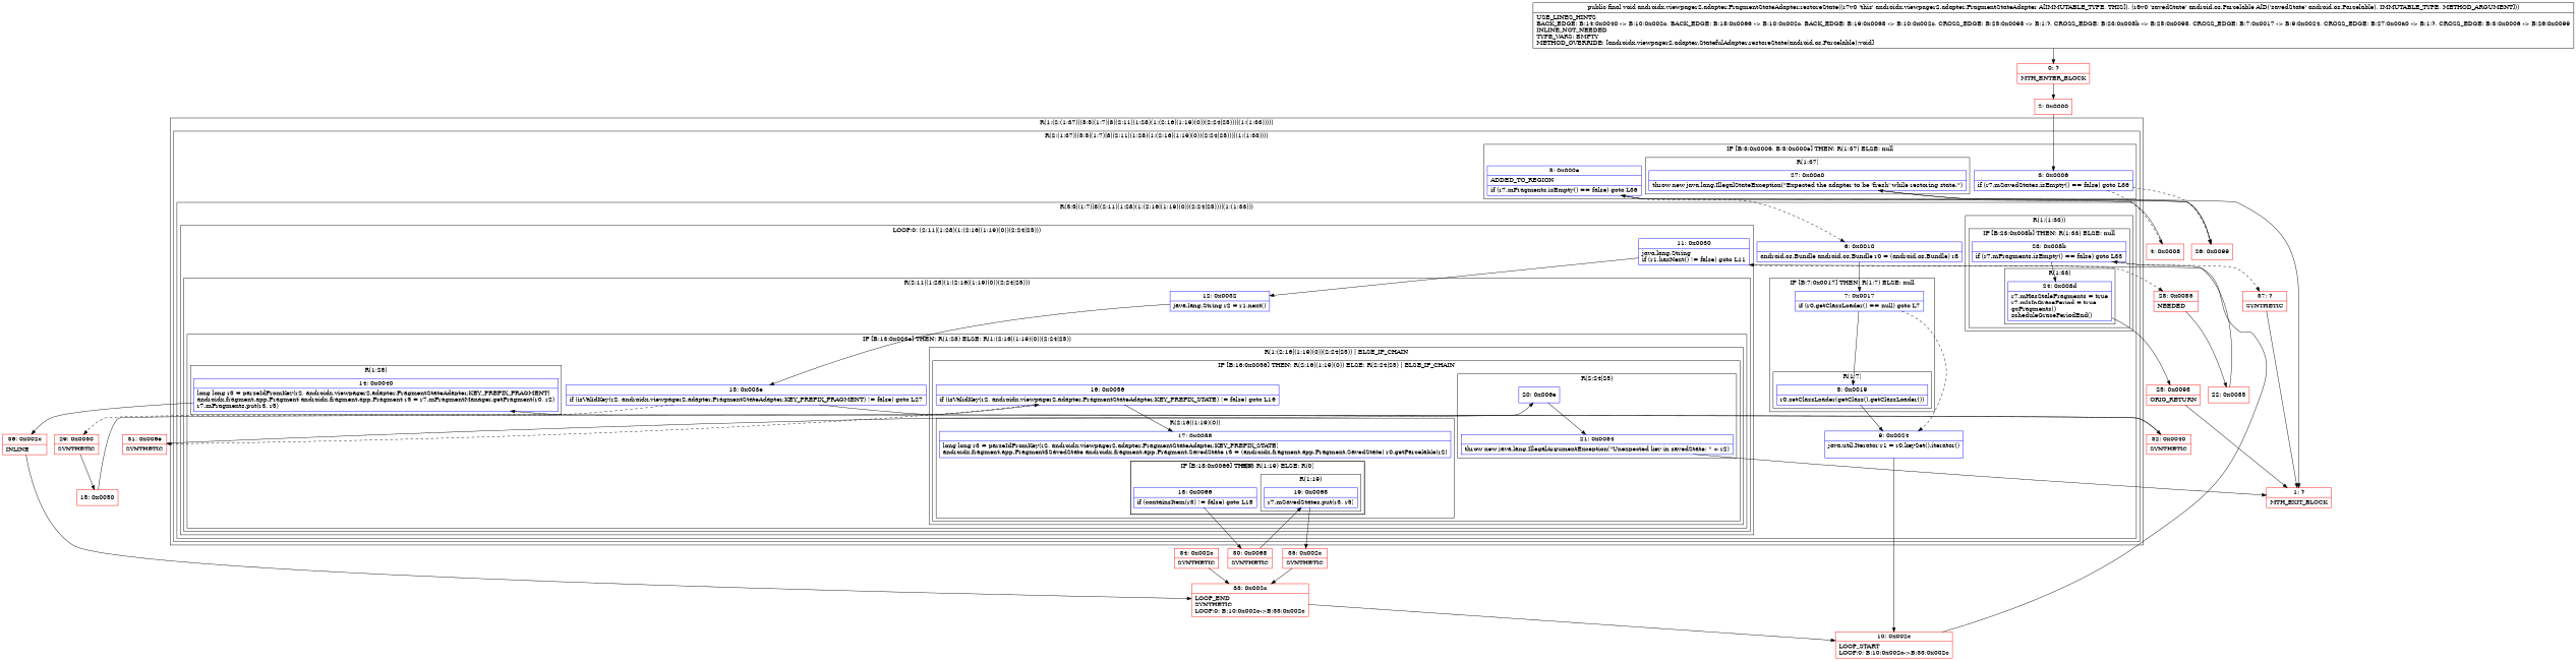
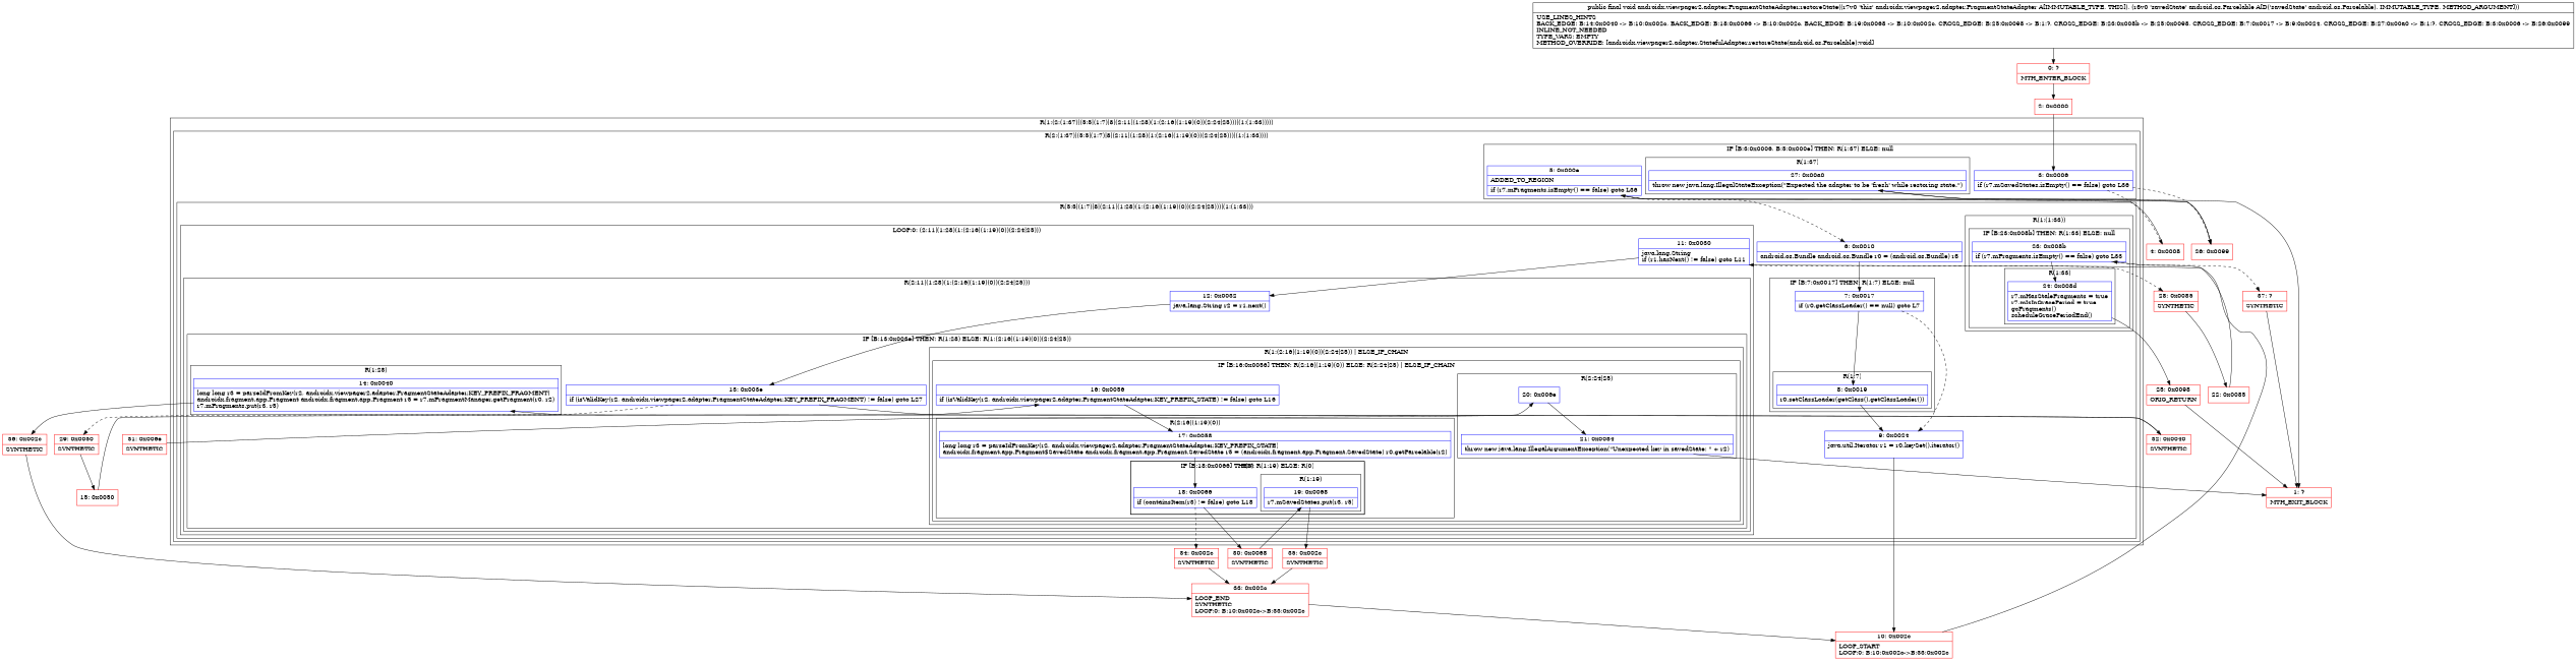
  digraph {
    node [color=blue shape=record]
    n1 [label="{27\:\ 0x00a0|throw new java.lang.IllegalStateException(\"Expected the adapter to be 'fresh' while restoring state.\")\l}"]
    n2 [label="{3\:\ 0x0006|if (r7.mSavedStates.isEmpty() == false) goto L36\l}"]
    n3 [label="{5\:\ 0x000e|ADDED_TO_REGION\l|if (r7.mFragments.isEmpty() == false) goto L36\l}"]
    n4 [label="{8\:\ 0x0019|r0.setClassLoader(getClass().getClassLoader())\l}"]
    n5 [label="{7\:\ 0x0017|if (r0.getClassLoader() == null) goto L7\l}"]
    n6 [label="{14\:\ 0x0040|long long r3 = parseIdFromKey(r2, androidx.viewpager2.adapter.FragmentStateAdapter.KEY_PREFIX_FRAGMENT)\landroidx.fragment.app.Fragment androidx.fragment.app.Fragment r5 = r7.mFragmentManager.getFragment(r0, r2)\lr7.mFragments.put(r3, r5)\l}"]
    n7 [label="{19\:\ 0x0068|r7.mSavedStates.put(r3, r5)\l}"]
    n8 [label="{18\:\ 0x0066|if (containsItem(r3) != false) goto L18\l}"]
    n9 [label="{17\:\ 0x0058|long long r3 = parseIdFromKey(r2, androidx.viewpager2.adapter.FragmentStateAdapter.KEY_PREFIX_STATE)\landroidx.fragment.app.Fragment$SavedState androidx.fragment.app.Fragment.SavedState r5 = (androidx.fragment.app.Fragment.SavedState) r0.getParcelable(r2)\l}"]
    n10 [label="{20\:\ 0x006e}"]
    n11 [label="{21\:\ 0x0084|throw new java.lang.IllegalArgumentException(\"Unexpected key in savedState: \" + r2)\l}"]
    n12 [label="{16\:\ 0x0056|if (isValidKey(r2, androidx.viewpager2.adapter.FragmentStateAdapter.KEY_PREFIX_STATE) != false) goto L16\l}"]
    n13 [label="{13\:\ 0x003e|if (isValidKey(r2, androidx.viewpager2.adapter.FragmentStateAdapter.KEY_PREFIX_FRAGMENT) != false) goto L27\l}"]
    n14 [label="{12\:\ 0x0032|java.lang.String r2 = r1.next()\l}"]
    n15 [label="{11\:\ 0x0030|java.lang.String \lif (r1.hasNext() != false) goto L11\l}"]
    n16 [label="{24\:\ 0x008d|r7.mHasStaleFragments = true\lr7.mIsInGracePeriod = true\lgcFragments()\lscheduleGracePeriodEnd()\l}"]
    n17 [label="{23\:\ 0x008b|if (r7.mFragments.isEmpty() == false) goto L33\l}"]
    n18 [label="{6\:\ 0x0010|android.os.Bundle android.os.Bundle r0 = (android.os.Bundle) r8\l}"]
    n19 [label="{9\:\ 0x0024|java.util.Iterator r1 = r0.keySet().iterator()\l\l}"]
    n20 [color=red label="{1\:\ ?|MTH_EXIT_BLOCK\l}"]
    n21 [color=red label="{4\:\ 0x0008}"]
    n22 [color=red label="{26\:\ 0x0099}"]
-   n23 [color=red label="{36\:\ 0x002c|INLINE\l}"]
+   n23 [color=red label="{36\:\ 0x002c|SYNTHETIC\l}"]
    n24 [color=red label="{35\:\ 0x002c|SYNTHETIC\l}"]
    n25 [color=red label="{30\:\ 0x0068|SYNTHETIC\l}"]
    n26 [color=red label="{34\:\ 0x002c|SYNTHETIC\l}"]
    n27 [color=red label="{31\:\ 0x006e|SYNTHETIC\l}"]
    n28 [color=red label="{29\:\ 0x0050|SYNTHETIC\l}"]
    n29 [color=red label="{32\:\ 0x0040|SYNTHETIC\l}"]
-   n30 [color=red label="{28\:\ 0x0085|NEEDED\l}"]
+   n30 [color=red label="{28\:\ 0x0085|SYNTHETIC\l}"]
    n31 [color=red label="{25\:\ 0x0098|ORIG_RETURN\l}"]
    n32 [color=red label="{37\:\ ?|SYNTHETIC\l}"]
    n33 [color=red label="{10\:\ 0x002c|LOOP_START\lLOOP:0: B:10:0x002c\-\>B:33:0x002c\l}"]
    n34 [color=red label="{22\:\ 0x0085}"]
    n35 [color=red label="{15\:\ 0x0050}"]
    n36 [color=red label="{33\:\ 0x002c|LOOP_END\lSYNTHETIC\lLOOP:0: B:10:0x002c\-\>B:33:0x002c\l}"]
    n37 [color=red label="{0\:\ ?|MTH_ENTER_BLOCK\l}"]
    n38 [color=red label="{2\:\ 0x0000}"]
    n39 [label="{public final void androidx.viewpager2.adapter.FragmentStateAdapter.restoreState((r7v0 'this' androidx.viewpager2.adapter.FragmentStateAdapter A[IMMUTABLE_TYPE, THIS]), (r8v0 'savedState' android.os.Parcelable A[D('savedState' android.os.Parcelable), IMMUTABLE_TYPE, METHOD_ARGUMENT]))  | USE_LINES_HINTS\lBACK_EDGE: B:14:0x0040 \-\> B:10:0x002c, BACK_EDGE: B:18:0x0066 \-\> B:10:0x002c, BACK_EDGE: B:19:0x0068 \-\> B:10:0x002c, CROSS_EDGE: B:25:0x0098 \-\> B:1:?, CROSS_EDGE: B:23:0x008b \-\> B:25:0x0098, CROSS_EDGE: B:7:0x0017 \-\> B:9:0x0024, CROSS_EDGE: B:27:0x00a0 \-\> B:1:?, CROSS_EDGE: B:3:0x0006 \-\> B:26:0x0099\lINLINE_NOT_NEEDED\lTYPE_VARS: EMPTY\lMETHOD_OVERRIDE: [androidx.viewpager2.adapter.StatefulAdapter.restoreState(android.os.Parcelable):void]\l}" color=""]
    subgraph cluster_1 {
      label="R(1:(2:(1:37)|(5:5|(1:7)|8|(2:11|(1:28)(1:(2:16|(1:19)(0))(2:24|25)))|(1:(1:33)))))"
      subgraph cluster_2 {
        label="R(2:(1:37)|(5:5|(1:7)|8|(2:11|(1:28)(1:(2:16|(1:19)(0))(2:24|25)))|(1:(1:33))))"
        subgraph cluster_3 {
          label="IF [B:3:0x0006, B:5:0x000e] THEN: R(1:37) ELSE: null"
          n2
          n3
          subgraph cluster_4 {
            label="R(1:37)"
            n1
          }
        }
        subgraph cluster_5 {
          label="R(5:5|(1:7)|8|(2:11|(1:28)(1:(2:16|(1:19)(0))(2:24|25)))|(1:(1:33)))"
          n18
          n19
          subgraph cluster_6 {
            label="IF [B:7:0x0017] THEN: R(1:7) ELSE: null"
            n5
            subgraph cluster_7 {
              label="R(1:7)"
              n4
            }
          }
          subgraph cluster_8 {
            label="LOOP:0: (2:11|(1:28)(1:(2:16|(1:19)(0))(2:24|25)))"
            n15
            subgraph cluster_9 {
              label="R(2:11|(1:28)(1:(2:16|(1:19)(0))(2:24|25)))"
              n14
              subgraph cluster_10 {
                label="IF [B:13:0x003e] THEN: R(1:28) ELSE: R(1:(2:16|(1:19)(0))(2:24|25))"
                n13
                subgraph cluster_11 {
                  label="R(1:28)"
                  n6
                }
                subgraph cluster_12 {
                  label="R(1:(2:16|(1:19)(0))(2:24|25)) | ELSE_IF_CHAIN\l"
                  subgraph cluster_13 {
                    label="IF [B:16:0x0056] THEN: R(2:16|(1:19)(0)) ELSE: R(2:24|25) | ELSE_IF_CHAIN\l"
                    n12
                    subgraph cluster_14 {
                      label="R(2:16|(1:19)(0))"
                      n9
                      subgraph cluster_15 {
                        label="IF [B:18:0x0066] THEN: R(1:19) ELSE: R(0)"
                        n8
                        subgraph cluster_16 {
                          label="R(1:19)"
                          n7
                        }
                        subgraph cluster_17 {
                          label="R(0)"
                        }
                      }
                    }
                    subgraph cluster_18 {
                      label="R(2:24|25)"
                      n10
                      n11
                    }
                  }
                }
              }
            }
          }
          subgraph cluster_19 {
            label="R(1:(1:33))"
            subgraph cluster_20 {
              label="IF [B:23:0x008b] THEN: R(1:33) ELSE: null"
              n17
              subgraph cluster_21 {
                label="R(1:33)"
                n16
              }
            }
          }
        }
      }
    }
    n1 -> n20
    n2 -> n21 [style=dashed]
    n2 -> n22 [style=dashed]
    n3 -> n18 [style=dashed]
    n3 -> n22
    n4 -> n19
    n5 -> n4
    n5 -> n19 [style=dashed]
    n6 -> n23
    n7 -> n24
    n8 -> n25
+   n8 -> n26 [style=dashed]
+   n9 -> n8
    n10 -> n11
    n11 -> n20
    n12 -> n9
-   n12 -> n27 [style=dashed]
    n13 -> n28 [style=dashed]
    n13 -> n29
    n14 -> n13
    n15 -> n14
    n15 -> n30 [style=dashed]
    n16 -> n31
    n17 -> n16
    n17 -> n32 [style=dashed]
    n18 -> n5
    n19 -> n33
    n21 -> n3
    n22 -> n1
    n23 -> n36
    n24 -> n36
    n25 -> n7
    n26 -> n36
    n27 -> n10
    n28 -> n35
    n29 -> n6
    n30 -> n34
    n31 -> n20
    n32 -> n20
    n33 -> n15
    n34 -> n17
    n35 -> n12
    n36 -> n33
    n37 -> n38
    n38 -> n2
    n39 -> n37
  }
